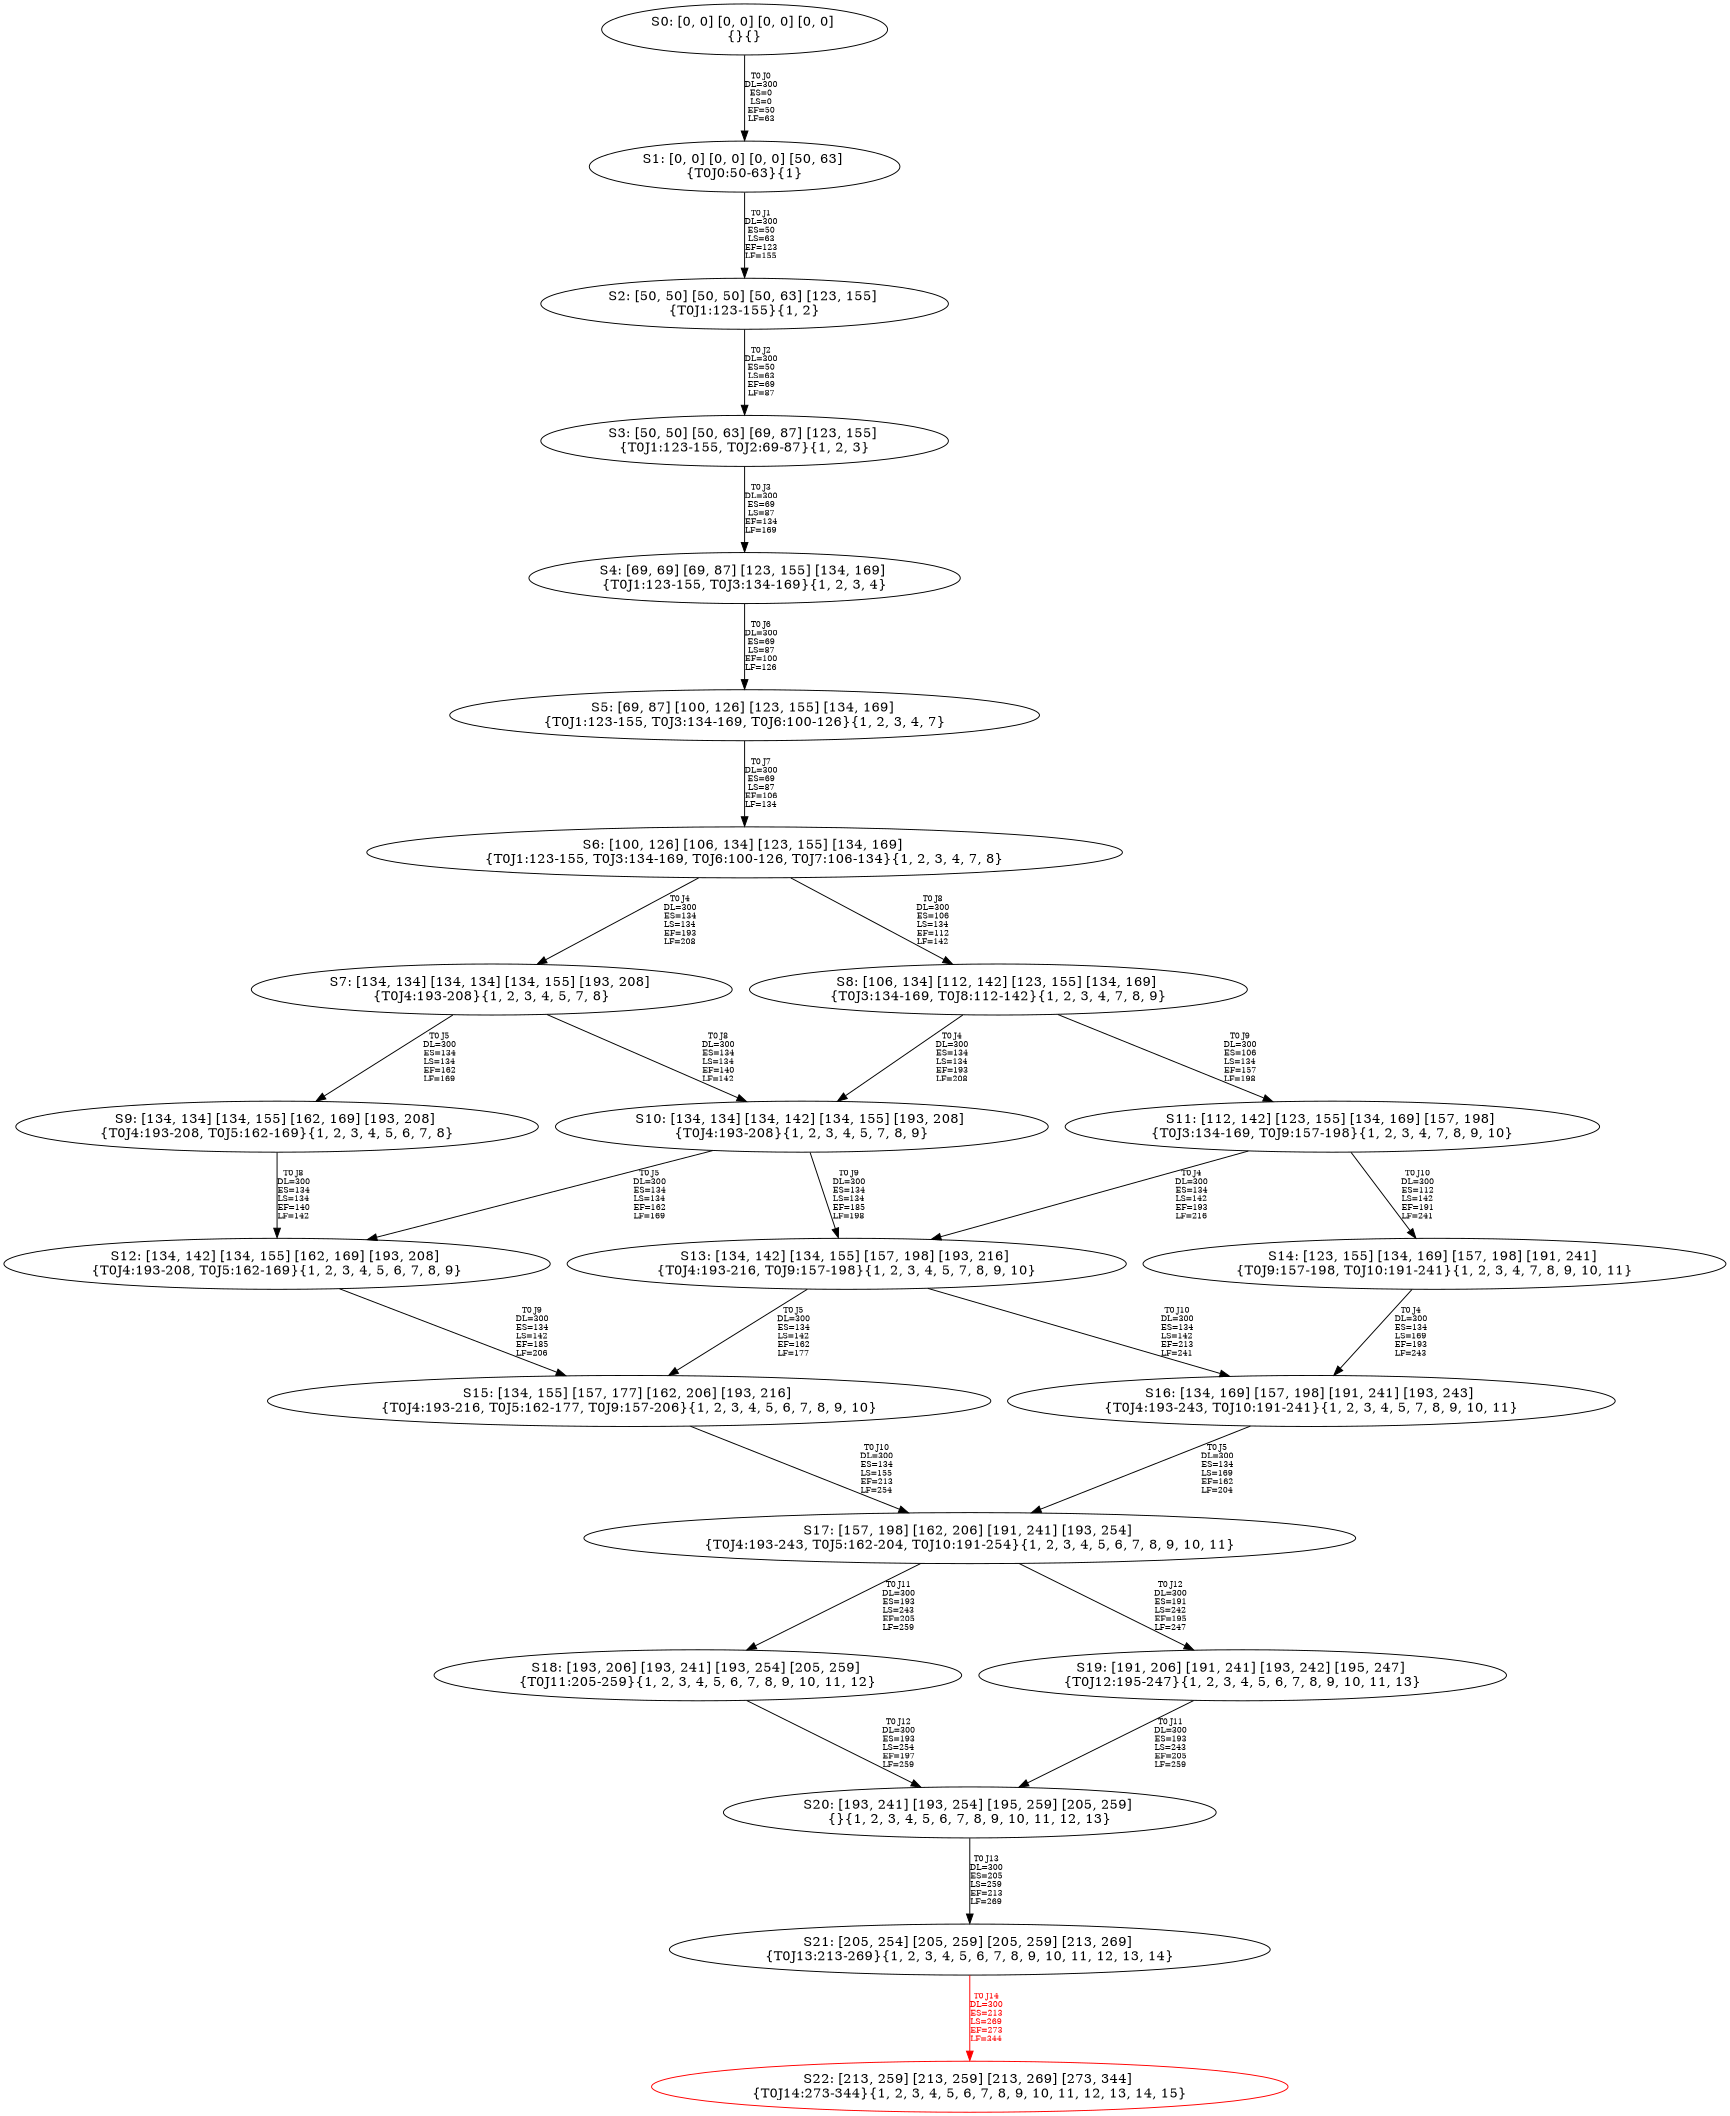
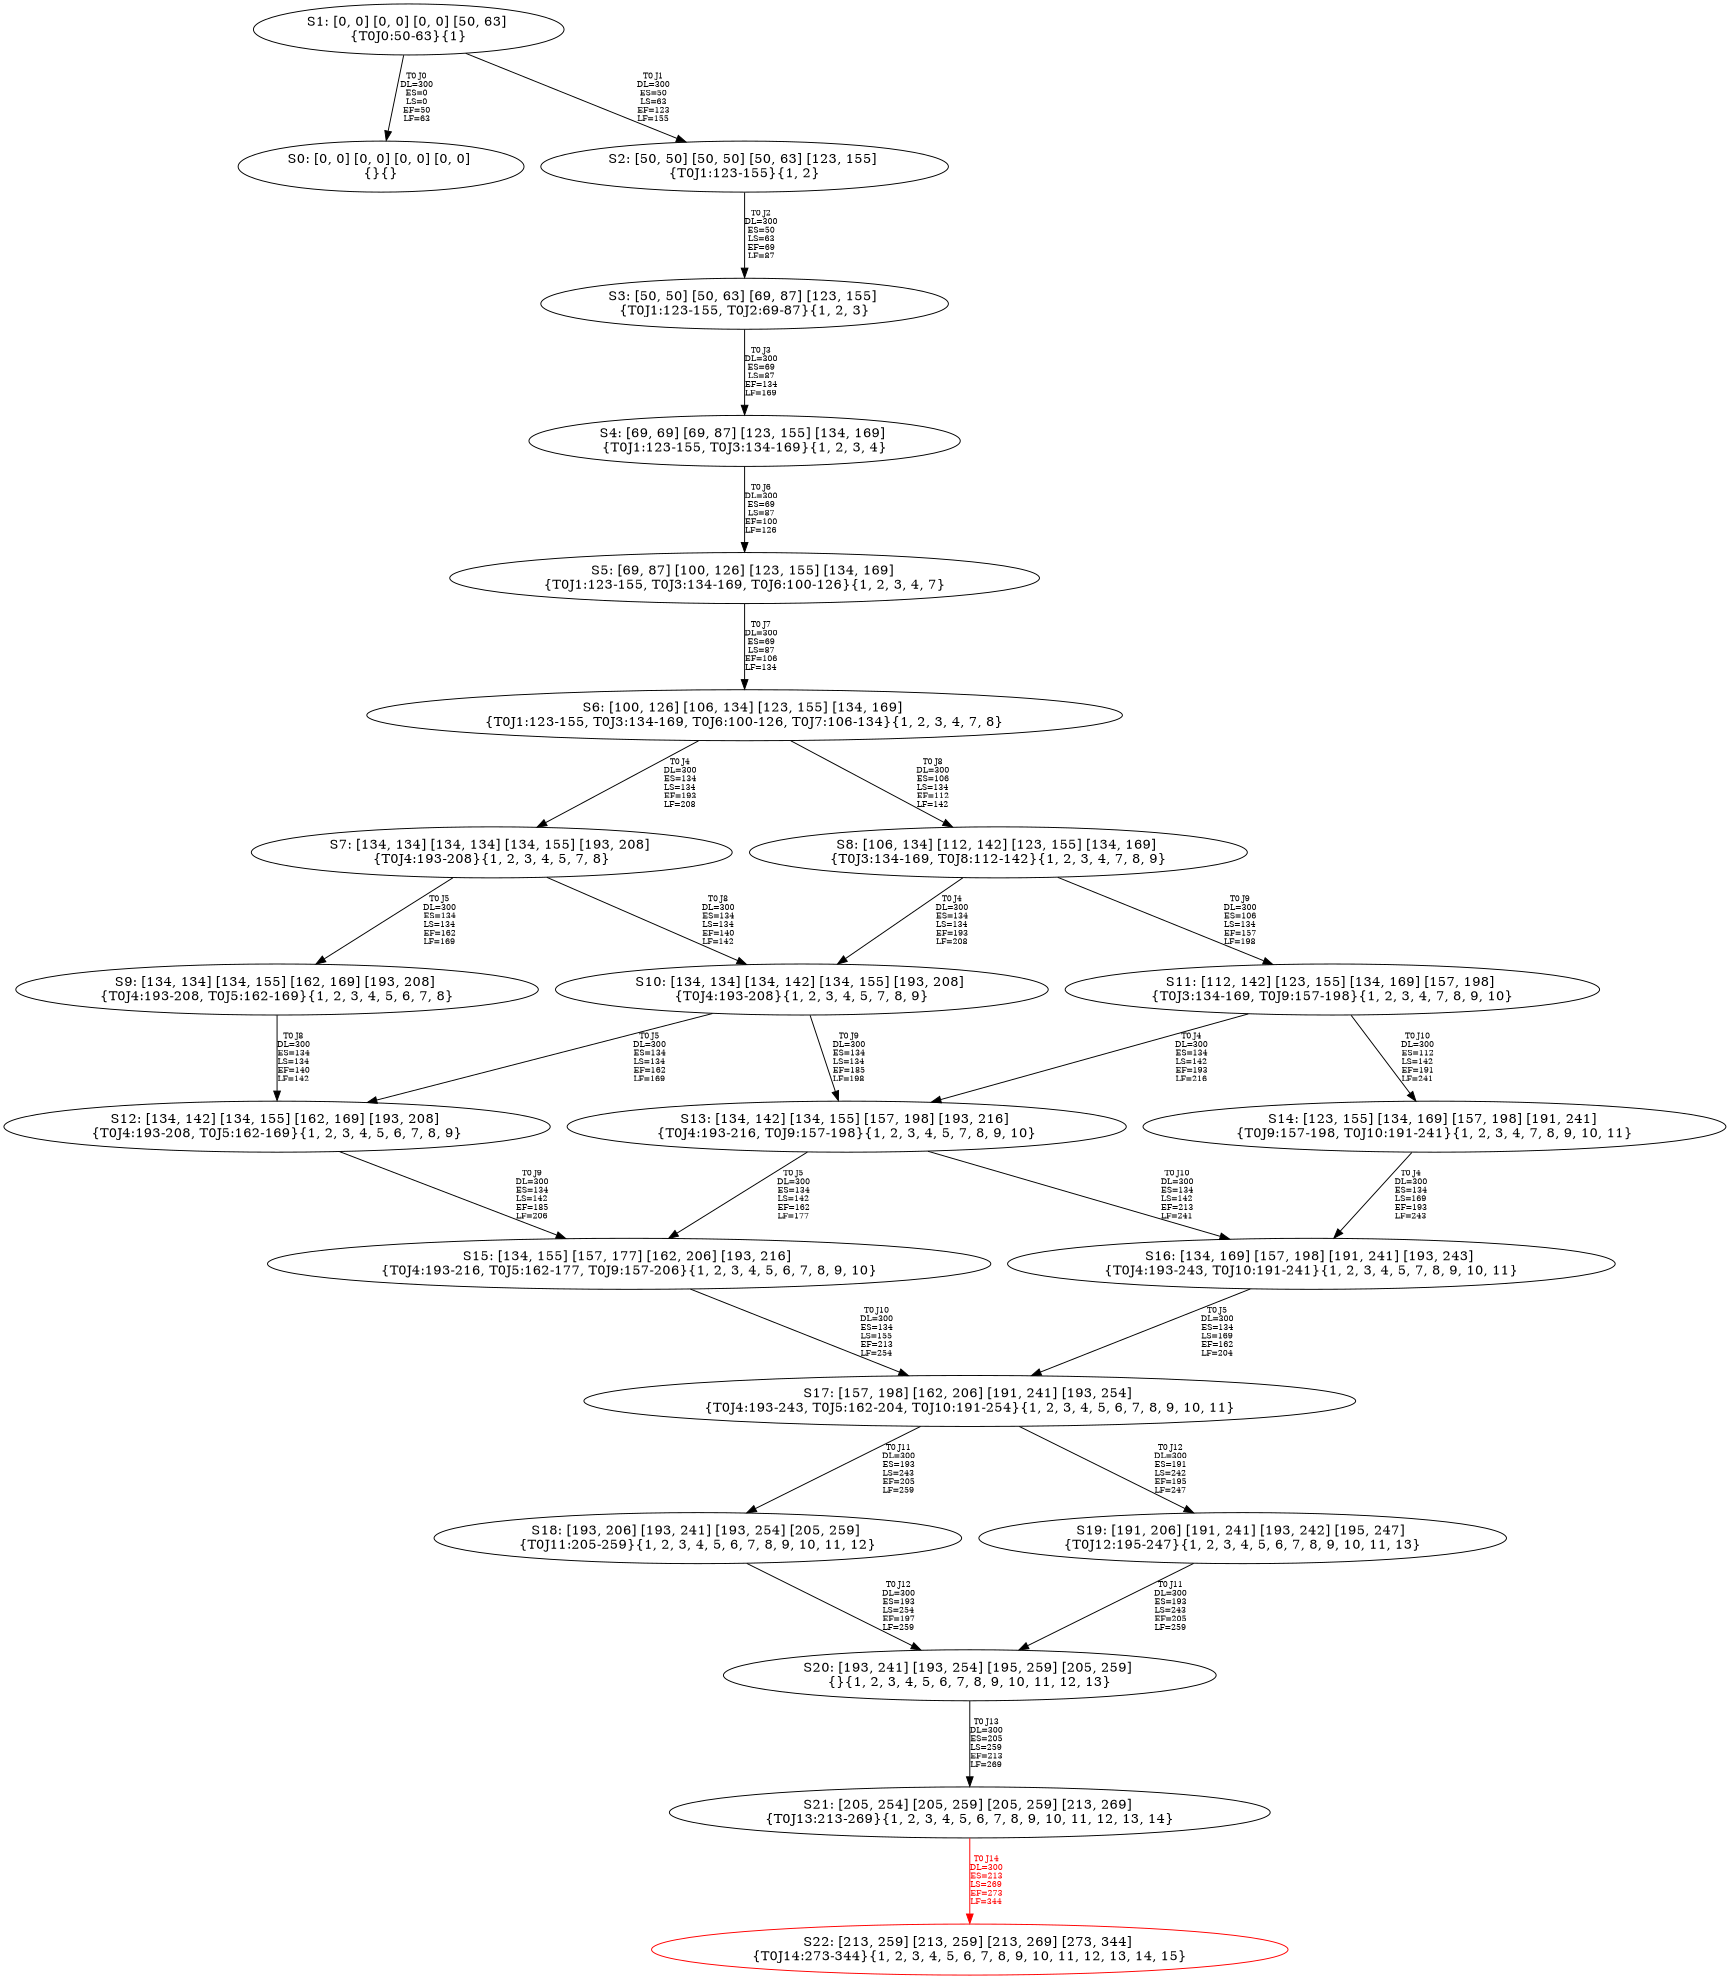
  digraph {
    edge [fontsize=8]
    n1 [label="S0: [0, 0] [0, 0] [0, 0] [0, 0] \n{}{}"]
    n2 [label="S1: [0, 0] [0, 0] [0, 0] [50, 63] \n{T0J0:50-63}{1}"]
    n3 [label="S2: [50, 50] [50, 50] [50, 63] [123, 155] \n{T0J1:123-155}{1, 2}"]
    n4 [label="S3: [50, 50] [50, 63] [69, 87] [123, 155] \n{T0J1:123-155, T0J2:69-87}{1, 2, 3}"]
    n5 [label="S4: [69, 69] [69, 87] [123, 155] [134, 169] \n{T0J1:123-155, T0J3:134-169}{1, 2, 3, 4}"]
    n6 [label="S5: [69, 87] [100, 126] [123, 155] [134, 169] \n{T0J1:123-155, T0J3:134-169, T0J6:100-126}{1, 2, 3, 4, 7}"]
    n7 [label="S6: [100, 126] [106, 134] [123, 155] [134, 169] \n{T0J1:123-155, T0J3:134-169, T0J6:100-126, T0J7:106-134}{1, 2, 3, 4, 7, 8}"]
    n8 [label="S7: [134, 134] [134, 134] [134, 155] [193, 208] \n{T0J4:193-208}{1, 2, 3, 4, 5, 7, 8}"]
    n9 [label="S8: [106, 134] [112, 142] [123, 155] [134, 169] \n{T0J3:134-169, T0J8:112-142}{1, 2, 3, 4, 7, 8, 9}"]
    n10 [label="S9: [134, 134] [134, 155] [162, 169] [193, 208] \n{T0J4:193-208, T0J5:162-169}{1, 2, 3, 4, 5, 6, 7, 8}"]
    n11 [label="S10: [134, 134] [134, 142] [134, 155] [193, 208] \n{T0J4:193-208}{1, 2, 3, 4, 5, 7, 8, 9}"]
    n12 [label="S11: [112, 142] [123, 155] [134, 169] [157, 198] \n{T0J3:134-169, T0J9:157-198}{1, 2, 3, 4, 7, 8, 9, 10}"]
    n13 [label="S12: [134, 142] [134, 155] [162, 169] [193, 208] \n{T0J4:193-208, T0J5:162-169}{1, 2, 3, 4, 5, 6, 7, 8, 9}"]
    n14 [label="S13: [134, 142] [134, 155] [157, 198] [193, 216] \n{T0J4:193-216, T0J9:157-198}{1, 2, 3, 4, 5, 7, 8, 9, 10}"]
    n15 [label="S14: [123, 155] [134, 169] [157, 198] [191, 241] \n{T0J9:157-198, T0J10:191-241}{1, 2, 3, 4, 7, 8, 9, 10, 11}"]
    n16 [label="S15: [134, 155] [157, 177] [162, 206] [193, 216] \n{T0J4:193-216, T0J5:162-177, T0J9:157-206}{1, 2, 3, 4, 5, 6, 7, 8, 9, 10}"]
    n17 [label="S16: [134, 169] [157, 198] [191, 241] [193, 243] \n{T0J4:193-243, T0J10:191-241}{1, 2, 3, 4, 5, 7, 8, 9, 10, 11}"]
    n18 [label="S17: [157, 198] [162, 206] [191, 241] [193, 254] \n{T0J4:193-243, T0J5:162-204, T0J10:191-254}{1, 2, 3, 4, 5, 6, 7, 8, 9, 10, 11}"]
    n19 [label="S18: [193, 206] [193, 241] [193, 254] [205, 259] \n{T0J11:205-259}{1, 2, 3, 4, 5, 6, 7, 8, 9, 10, 11, 12}"]
    n20 [label="S19: [191, 206] [191, 241] [193, 242] [195, 247] \n{T0J12:195-247}{1, 2, 3, 4, 5, 6, 7, 8, 9, 10, 11, 13}"]
    n21 [label="S20: [193, 241] [193, 254] [195, 259] [205, 259] \n{}{1, 2, 3, 4, 5, 6, 7, 8, 9, 10, 11, 12, 13}"]
    n22 [label="S21: [205, 254] [205, 259] [205, 259] [213, 269] \n{T0J13:213-269}{1, 2, 3, 4, 5, 6, 7, 8, 9, 10, 11, 12, 13, 14}"]
    n23 [color=Red label="S22: [213, 259] [213, 259] [213, 269] [273, 344] \n{T0J14:273-344}{1, 2, 3, 4, 5, 6, 7, 8, 9, 10, 11, 12, 13, 14, 15}"]
-   n1 -> n2 [label="T0 J0\nDL=300\nES=0\nLS=0\nEF=50\nLF=63"]
+   n2 -> n1 [label="T0 J0\nDL=300\nES=0\nLS=0\nEF=50\nLF=63"]
    n2 -> n3 [label="T0 J1\nDL=300\nES=50\nLS=63\nEF=123\nLF=155"]
    n3 -> n4 [label="T0 J2\nDL=300\nES=50\nLS=63\nEF=69\nLF=87"]
    n4 -> n5 [label="T0 J3\nDL=300\nES=69\nLS=87\nEF=134\nLF=169"]
    n5 -> n6 [label="T0 J6\nDL=300\nES=69\nLS=87\nEF=100\nLF=126"]
    n6 -> n7 [label="T0 J7\nDL=300\nES=69\nLS=87\nEF=106\nLF=134"]
    n7 -> n8 [label="T0 J4\nDL=300\nES=134\nLS=134\nEF=193\nLF=208"]
    n7 -> n9 [label="T0 J8\nDL=300\nES=106\nLS=134\nEF=112\nLF=142"]
    n8 -> n10 [label="T0 J5\nDL=300\nES=134\nLS=134\nEF=162\nLF=169"]
    n8 -> n11 [label="T0 J8\nDL=300\nES=134\nLS=134\nEF=140\nLF=142"]
    n9 -> n11 [label="T0 J4\nDL=300\nES=134\nLS=134\nEF=193\nLF=208"]
    n9 -> n12 [label="T0 J9\nDL=300\nES=106\nLS=134\nEF=157\nLF=198"]
    n10 -> n13 [label="T0 J8\nDL=300\nES=134\nLS=134\nEF=140\nLF=142"]
    n11 -> n13 [label="T0 J5\nDL=300\nES=134\nLS=134\nEF=162\nLF=169"]
    n11 -> n14 [label="T0 J9\nDL=300\nES=134\nLS=134\nEF=185\nLF=198"]
    n12 -> n14 [label="T0 J4\nDL=300\nES=134\nLS=142\nEF=193\nLF=216"]
    n12 -> n15 [label="T0 J10\nDL=300\nES=112\nLS=142\nEF=191\nLF=241"]
    n13 -> n16 [label="T0 J9\nDL=300\nES=134\nLS=142\nEF=185\nLF=206"]
    n14 -> n16 [label="T0 J5\nDL=300\nES=134\nLS=142\nEF=162\nLF=177"]
    n14 -> n17 [label="T0 J10\nDL=300\nES=134\nLS=142\nEF=213\nLF=241"]
    n15 -> n17 [label="T0 J4\nDL=300\nES=134\nLS=169\nEF=193\nLF=243"]
    n16 -> n18 [label="T0 J10\nDL=300\nES=134\nLS=155\nEF=213\nLF=254"]
    n17 -> n18 [label="T0 J5\nDL=300\nES=134\nLS=169\nEF=162\nLF=204"]
    n18 -> n19 [label="T0 J11\nDL=300\nES=193\nLS=243\nEF=205\nLF=259"]
    n18 -> n20 [label="T0 J12\nDL=300\nES=191\nLS=242\nEF=195\nLF=247"]
    n19 -> n21 [label="T0 J12\nDL=300\nES=193\nLS=254\nEF=197\nLF=259"]
    n20 -> n21 [label="T0 J11\nDL=300\nES=193\nLS=243\nEF=205\nLF=259"]
    n21 -> n22 [label="T0 J13\nDL=300\nES=205\nLS=259\nEF=213\nLF=269"]
    n22 -> n23 [color=Red fontcolor=Red label="T0 J14\nDL=300\nES=213\nLS=269\nEF=273\nLF=344"]
  }
